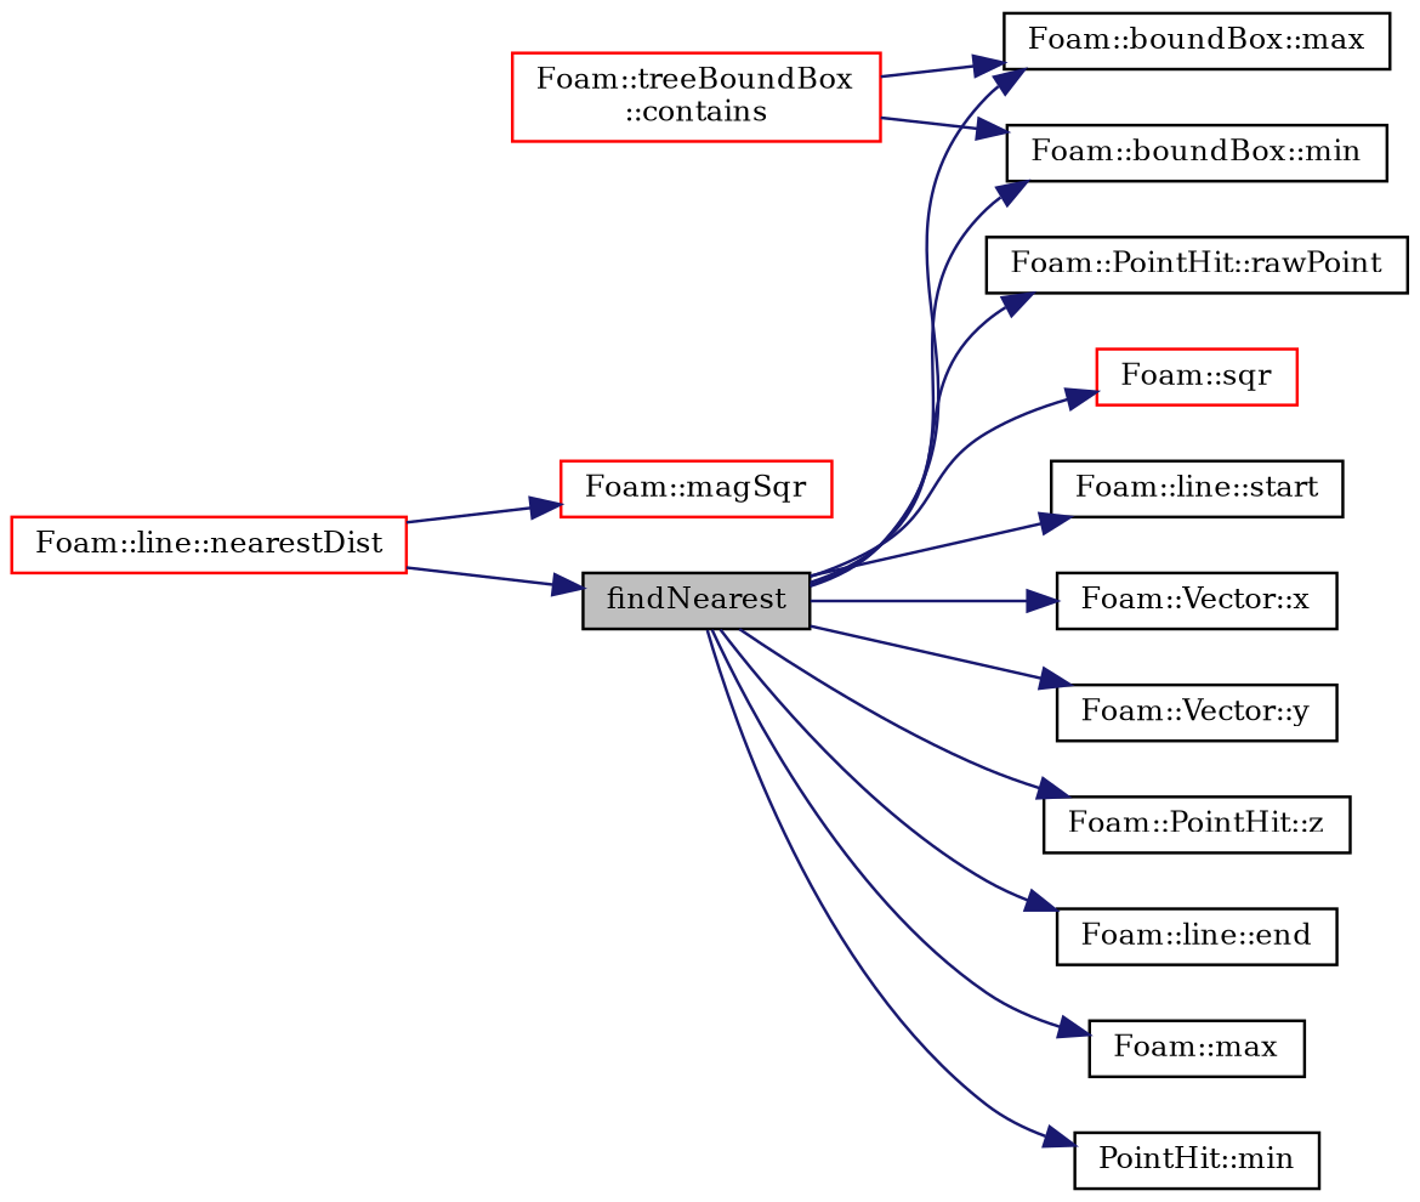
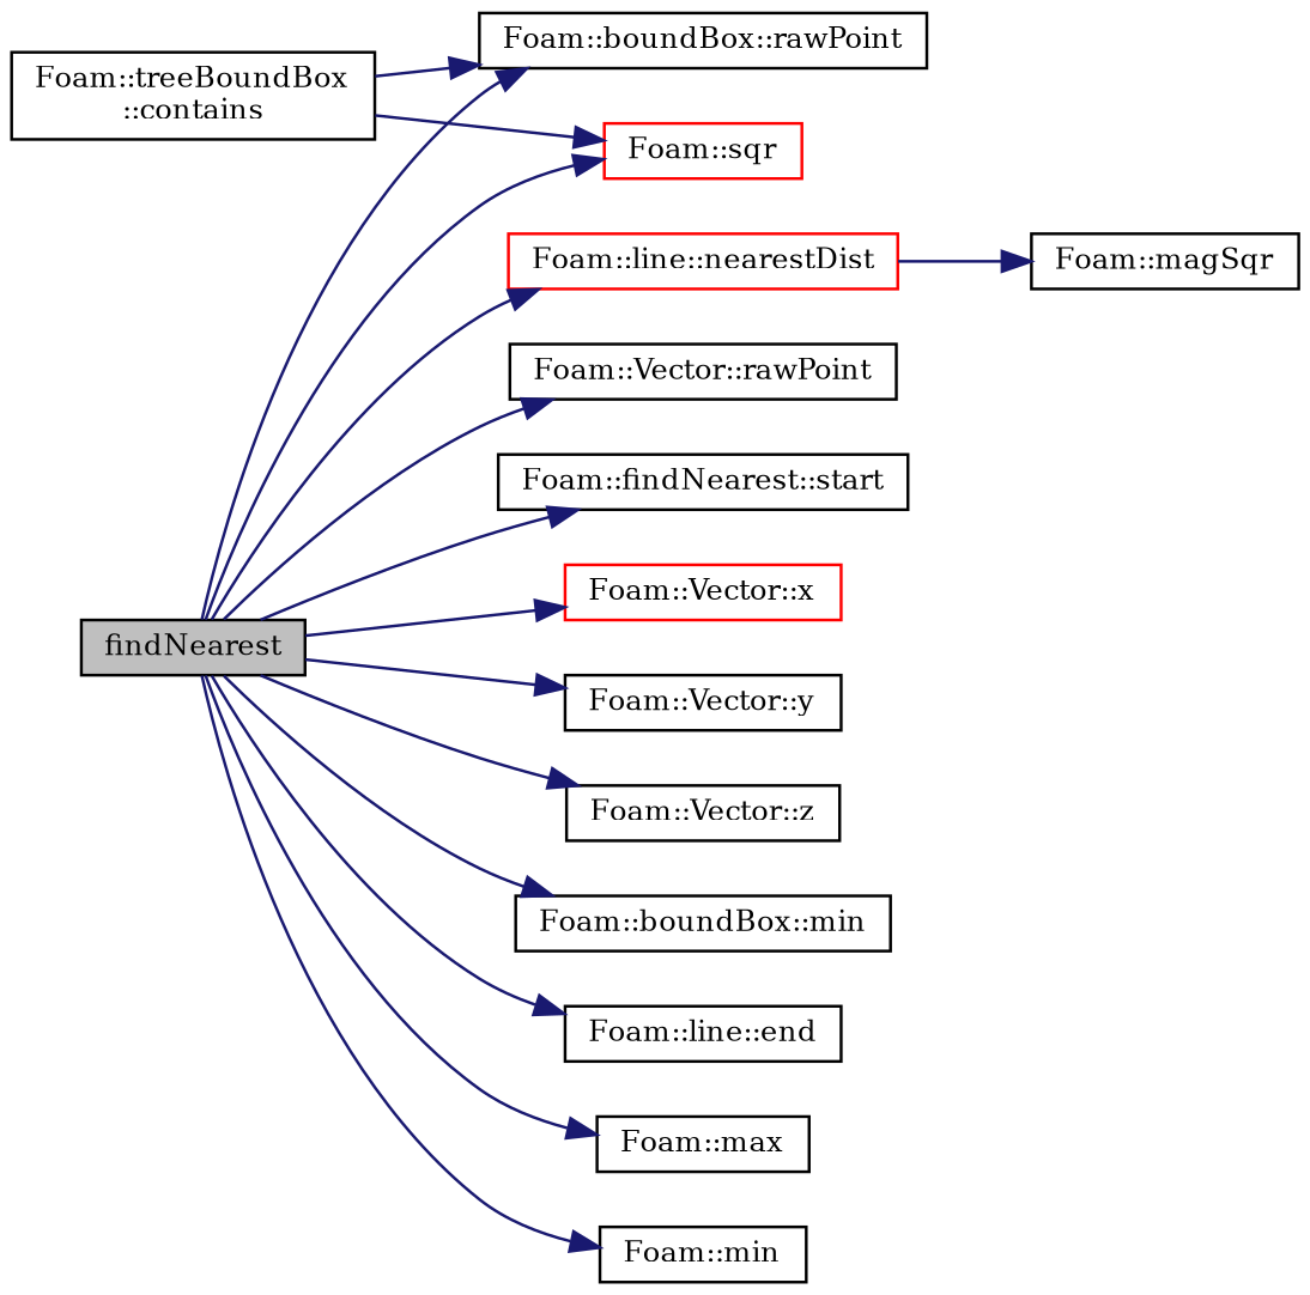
  digraph {
    fontname="DejaVu Serif"
    rankdir=LR
    node [color=black fontname="DejaVu Serif" fontsize=10 shape=record]
    edge [color=midnightblue fontname="DejaVu Serif" fontsize=10 labelfontname=Helvetica labelfontsize=10 style=solid]
    n1 [fillcolor=grey75 fontcolor=black height=0.2 label=findNearest style=filled width=0.4]
    n2 [height=0.2 label="Foam::boundBox::min" width=0.4]
-   n3 [height=0.2 label="Foam::boundBox::max" width=0.4]
+   n3 [height=0.2 label="Foam::boundBox::rawPoint" width=0.4]
    n4 [height=0.2 label="Foam::line::end" width=0.4]
    n5 [height=0.2 label="Foam::max" width=0.4]
-   n6 [height=0.2 label="PointHit::min" width=0.4]
+   n6 [height=0.2 label="Foam::min" width=0.4]
    n7 [color=red height=0.2 label="Foam::line::nearestDist" width=0.4]
-   n8 [height=0.2 label="Foam::PointHit::rawPoint" width=0.4]
+   n8 [height=0.2 label="Foam::Vector::rawPoint" width=0.4]
    n9 [color=red height=0.2 label="Foam::sqr" width=0.4]
-   n10 [height=0.2 label="Foam::line::start" width=0.4]
-   n11 [height=0.2 label="Foam::Vector::x" width=0.4]
+   n10 [height=0.2 label="Foam::findNearest::start" width=0.4]
+   n11 [color=red height=0.2 label="Foam::Vector::x" width=0.4]
    n12 [height=0.2 label="Foam::Vector::y" width=0.4]
-   n13 [height=0.2 label="Foam::PointHit::z" width=0.4]
-   n14 [color=red height=0.2 label="Foam::treeBoundBox\l::contains" width=0.4]
-   n15 [color=red height=0.2 label="Foam::magSqr" width=0.4]
+   n13 [height=0.2 label="Foam::Vector::z" width=0.4]
+   n14 [height=0.2 label="Foam::treeBoundBox\l::contains" width=0.4]
+   n15 [height=0.2 label="Foam::magSqr" width=0.4]
    n1 -> n2
    n1 -> n3
    n1 -> n4
    n1 -> n5
    n1 -> n6
-   n7 -> n1
+   n1 -> n7
    n1 -> n8
    n1 -> n9
    n1 -> n10
    n1 -> n11
    n1 -> n12
    n1 -> n13
    n7 -> n15
-   n14 -> n2
+   n14 -> n9
    n14 -> n3
  }
